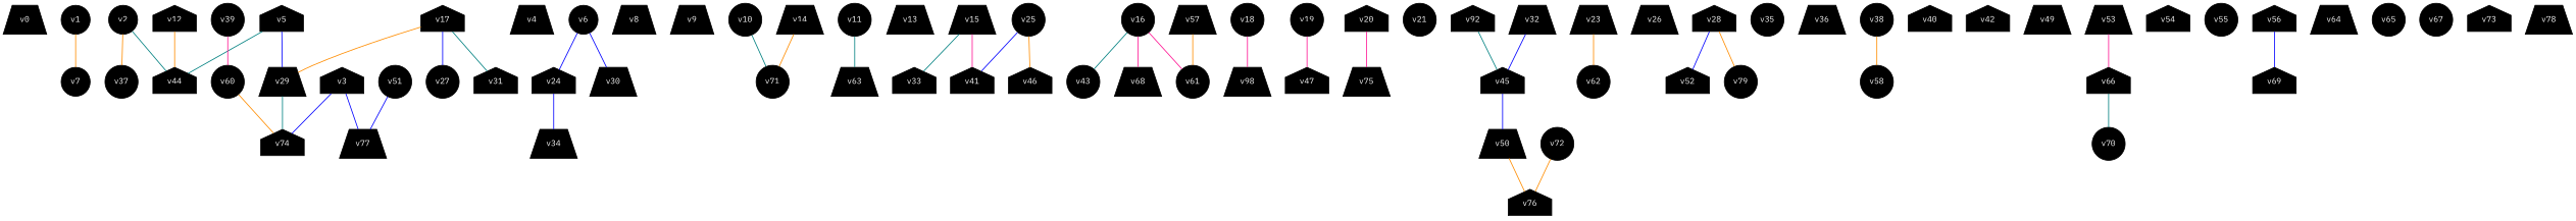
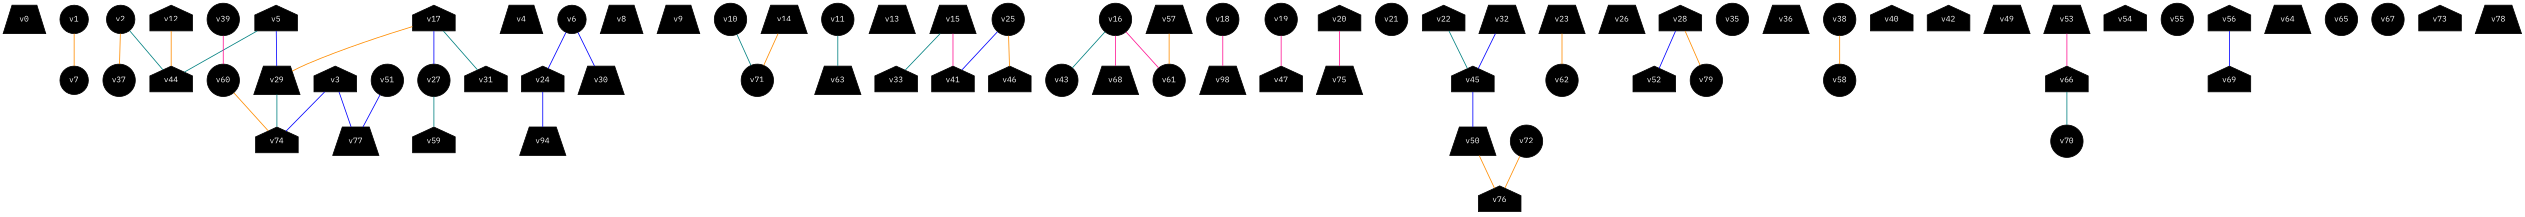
  graph {
    fontname="IBM Plex Mono"
    node [fillcolor=black fontcolor=white fontname="IBM Plex Mono" fontsize=10 shape=circle style=filled]
    edge [color=darkorange fontname="IBM Plex Mono"]
    v0 [shape=trapezium]
    v1
    v7
    v2
    v37
    v44 [shape=house]
    v3 [shape=house]
    v74 [shape=house]
    v77 [shape=trapezium]
    v4 [shape=trapezium]
    v5 [shape=house]
    v29 [shape=trapezium]
    v24 [shape=house]
    v6
    v30 [shape=trapezium]
-   v34 [shape=trapezium]
+   v34 [shape=trapezium label=v94]
    v8 [shape=trapezium]
    v9 [shape=trapezium]
    v10
    v71
    v63 [shape=trapezium]
    v11
    v12 [shape=house]
    v13 [shape=trapezium]
    v14 [shape=trapezium]
    v15 [shape=trapezium]
    v33 [shape=house]
    v41 [shape=house]
    v16
    v43
    v61
    v68 [shape=trapezium]
    v17 [shape=house]
    v27
    v31 [shape=house]
+   v59 [shape=house]
    n37 [label=v98 shape=trapezium]
    v18
    v47 [shape=house]
    v19
    v20 [shape=house]
    v75 [shape=trapezium]
    v21
-   v22 [shape=house label=v92]
+   v22 [shape=house]
    v45 [shape=house]
    v50 [shape=trapezium]
    v23 [shape=trapezium]
    v62
    v25
    v46 [shape=house]
    v26 [shape=trapezium]
    v28 [shape=house]
    v52 [shape=house]
    v79
    v32 [shape=trapezium]
    v35
    v36 [shape=trapezium]
    v38
    v58
    v39
    v60
    v40 [shape=house]
    v42 [shape=house]
    v76 [shape=house]
    v49 [shape=trapezium]
    v51
    v53 [shape=trapezium]
    v66 [shape=house]
    v70
    v54 [shape=house]
    v55
    v56 [shape=house]
    v69 [shape=house]
    v57 [shape=trapezium]
    v64 [shape=trapezium]
    v65
    v67
    v72
    v73 [shape=house]
    v78 [shape=trapezium]
    v1 -- v7
    v2 -- v37
    v2 -- v44 [color=teal]
    v3 -- v74 [color=blue]
    v3 -- v77 [color=blue]
    v5 -- v44 [color=teal]
    v5 -- v29 [color=blue]
    v29 -- v74 [color=teal]
    v24 -- v34 [color=blue]
    v6 -- v24 [color=blue]
    v6 -- v30 [color=blue]
    v10 -- v71 [color=teal]
    v11 -- v63 [color=teal]
    v12 -- v44
    v14 -- v71
    v15 -- v33 [color=teal]
    v15 -- v41 [color=deeppink]
    v16 -- v43 [color=teal]
    v16 -- v61 [color=deeppink]
    v16 -- v68 [color=deeppink]
    v17 -- v29
    v17 -- v27 [color=blue]
    v17 -- v31 [color=teal]
+   v27 -- v59 [color=teal]
    v18 -- n37 [color=deeppink]
    v19 -- v47 [color=deeppink]
    v20 -- v75 [color=deeppink]
    v22 -- v45 [color=teal]
    v45 -- v50 [color=blue]
    v50 -- v76
    v23 -- v62
    v25 -- v41 [color=blue]
    v25 -- v46
    v28 -- v52 [color=blue]
    v28 -- v79
    v32 -- v45 [color=blue]
    v38 -- v58
    v39 -- v60 [color=deeppink]
    v60 -- v74
    v51 -- v77 [color=blue]
    v53 -- v66 [color=deeppink]
    v66 -- v70 [color=teal]
    v56 -- v69 [color=blue]
    v57 -- v61
    v72 -- v76
  }
